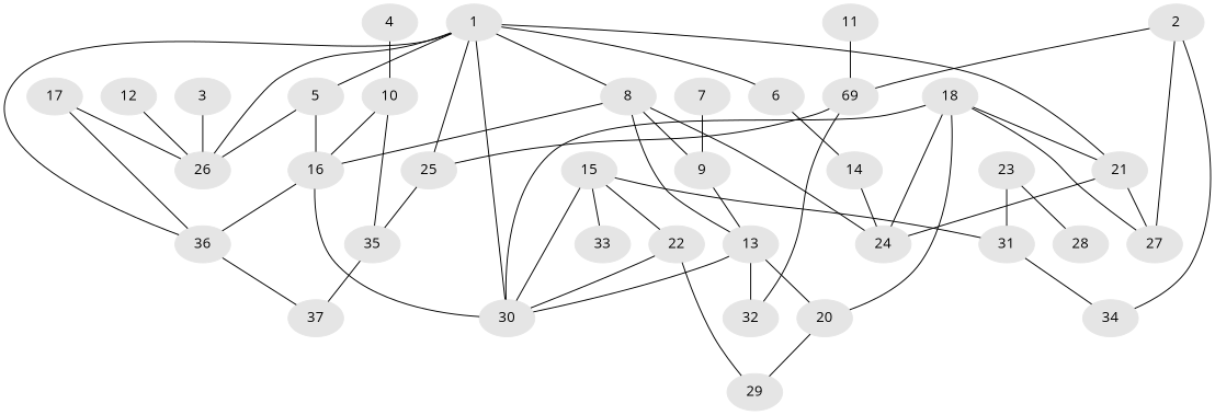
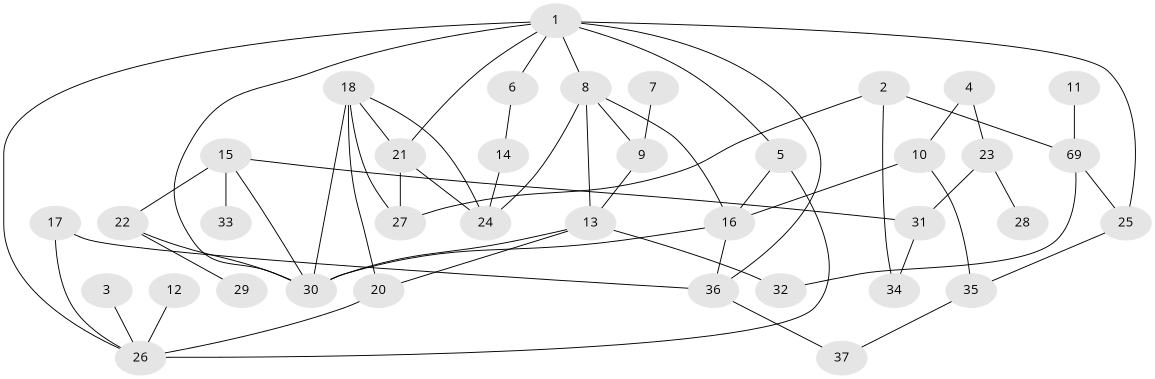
  graph {
    fontname="Open Sans"
    node [color=gray90 fontname="Open Sans" style=filled]
    edge [fontname="Open Sans" weight=1.0]
    1
    5
    6
    8
    21
    25
    26
    30
    36
    16
    14
    9
    13
    24
    27
    35
    37
    n18 [label=69]
    2
    34
    32
    3
    4
    10
    23
    31
    28
    7
    20
    15
    22
    33
    11
    12
    29
    17
    18
    1 -- 5
    1 -- 6
    1 -- 8
    1 -- 21
    1 -- 25
    1 -- 26
    1 -- 30
    1 -- 36
    5 -- 26
    5 -- 16
    6 -- 14
    8 -- 16
    8 -- 9
    8 -- 13
    8 -- 24
    21 -- 24
    21 -- 27
    25 -- 35
    36 -- 37
    16 -- 30 [weight=2.0]
    16 -- 36
    14 -- 24
    9 -- 13
    13 -- 30
    13 -- 32
    13 -- 20
    35 -- 37
    n18 -- 25
    n18 -- 32
    2 -- 27
    2 -- n18
    2 -- 34
    3 -- 26
    4 -- 10
+   4 -- 23
    10 -- 16 [weight=2.0]
    10 -- 35
    23 -- 31
    23 -- 28
    31 -- 34
    7 -- 9
-   20 -- 29
+   20 -- 26
    15 -- 30
    15 -- 31
    15 -- 22
    15 -- 33
    22 -- 30
    22 -- 29
    11 -- n18
    12 -- 26
    17 -- 26
    17 -- 36
    18 -- 21
    18 -- 30
    18 -- 24
    18 -- 27
    18 -- 20
  }
